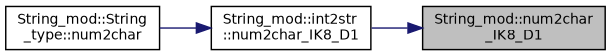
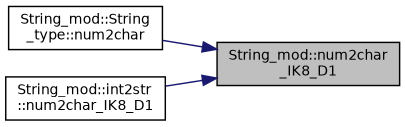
  digraph {
    rankdir=RL
    node [color=black fillcolor=white fontname=Helvetica fontsize=10 shape=record style=filled]
    edge [color=midnightblue dir=back fontname=Helvetica fontsize=10 labelfontname=Helvetica labelfontsize=10 style=solid]
    n1 [fillcolor=grey75 fontcolor=black height=0.2 label="String_mod::num2char\l_IK8_D1" width=0.4]
    n2 [height=0.2 label="String_mod::String\l_type::num2char" width=0.4]
    n3 [height=0.2 label="String_mod::int2str\l::num2char_IK8_D1" width=0.4]
-   n3 -> n2
+   n1 -> n2
    n1 -> n3
  }
